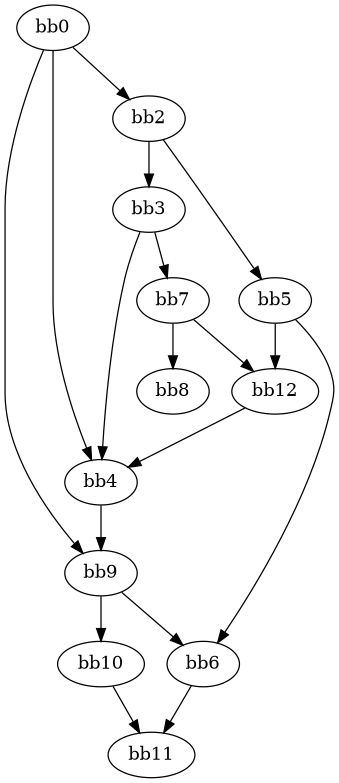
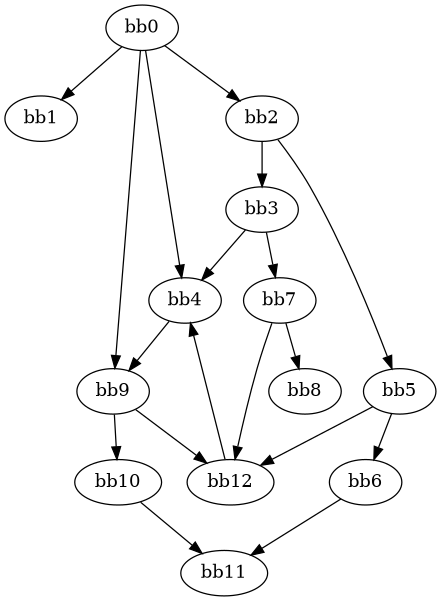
  digraph {
    n1 [label="bb0\l"]
+   n2 [label="bb1\l"]
    n3 [label="bb2\l"]
    n4 [label="bb4\l"]
    n5 [label="bb9\l"]
    n6 [label="bb3\l"]
    n7 [label="bb5\l"]
    n8 [label="bb7\l"]
    n9 [label="bb12\l"]
    n10 [label="bb6\l"]
    n11 [label="bb8\l"]
    n12 [label="bb10\l"]
    n13 [label="bb11\l"]
+   n1 -> n2
    n1 -> n3
    n1 -> n4
    n1 -> n5
    n3 -> n6
    n3 -> n7
    n4 -> n5
-   n5 -> n10
+   n5 -> n9
    n5 -> n12
    n6 -> n4
    n6 -> n8
    n7 -> n9
    n7 -> n10
    n8 -> n9
    n8 -> n11
    n9 -> n4
    n10 -> n13
    n12 -> n13
  }
